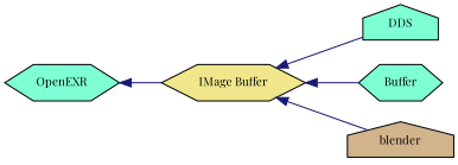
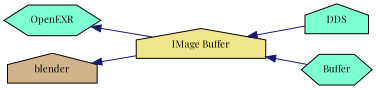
  digraph {
    fontname="Playfair Display"
    rankdir=LR
    node [color=black fillcolor=aquamarine fontname="Playfair Display" fontsize=10 shape=hexagon style=filled]
    edge [color=midnightblue dir=back fontname="Playfair Display" fontsize=10 labelfontname=Helvetica labelfontsize=10 shape=plaintext style=solid]
    n1 [height=0.2 label=DDS shape=house width=0.4]
    n2 [height=0.2 label=Buffer width=0.4]
-   n3 [fillcolor=khaki fontcolor=black height=0.2 label="IMage Buffer" width=0.4]
+   n3 [fillcolor=khaki fontcolor=black height=0.2 label="IMage Buffer" shape=house width=0.4]
    n4 [height=0.2 label=OpenEXR width=0.4]
    n5 [fillcolor=tan height=0.2 label=blender shape=house width=0.4]
    n3 -> n1
    n3 -> n2
    n4 -> n3
-   n3 -> n5
+   n5 -> n3
  }
